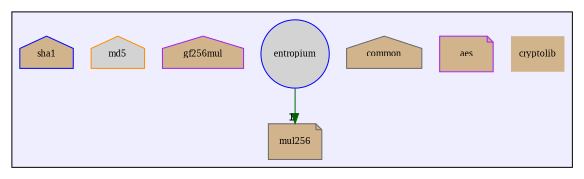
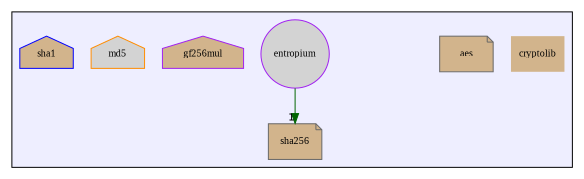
  digraph {
    compound=true
    fontname="Liberation Serif"
    node [fontname="Liberation Serif" fontsize=10 shape=house style=filled fillcolor=tan color=purple]
    n1 [label=cryptolib shape=plaintext color=blue]
-   n2 [label=aes shape=note]
-   n3 [label=common color=gray40]
-   n4 [fillcolor=lightgrey label=entropium shape=circle color=blue]
+   n2 [label=aes shape=note color=gray40]
+   n4 [fillcolor=lightgrey label=entropium shape=circle]
    n5 [label=gf256mul]
    n6 [fillcolor=lightgrey label=md5 color=darkorange]
    n7 [label=sha1 color=blue]
-   n8 [label=mul256 shape=note color=gray40]
+   n8 [label=sha256 shape=note color=gray40]
    subgraph cluster_1 {
      bgcolor="#eeeeff"
      pencolor=black
      n1
      n2
-     n3
      n4
      n5
      n6
      n7
      n8
    }
    n4 -> n8 [headlabel=1 labeldistance=1.5 labelfontname=Helvetica labelfontsize=10 color=darkgreen fontname="Liberation Serif"]
  }
